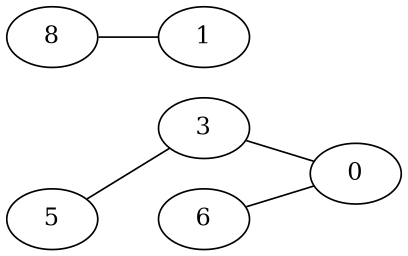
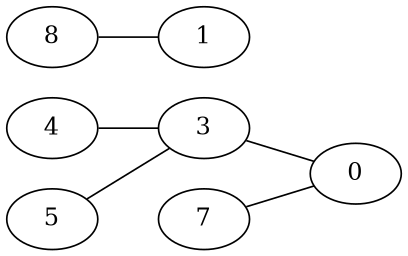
  graph {
    rankdir=LR
    n1 [label=0]
    n2 [label=1]
    n3 [label=8]
    n4 [label=3]
+   n5 [label=4]
    n6 [label=5]
-   n7 [label=6]
+   n7 [label=7]
    n3 -- n2
    n4 -- n1
+   n5 -- n4
    n6 -- n4
    n7 -- n1
  }
